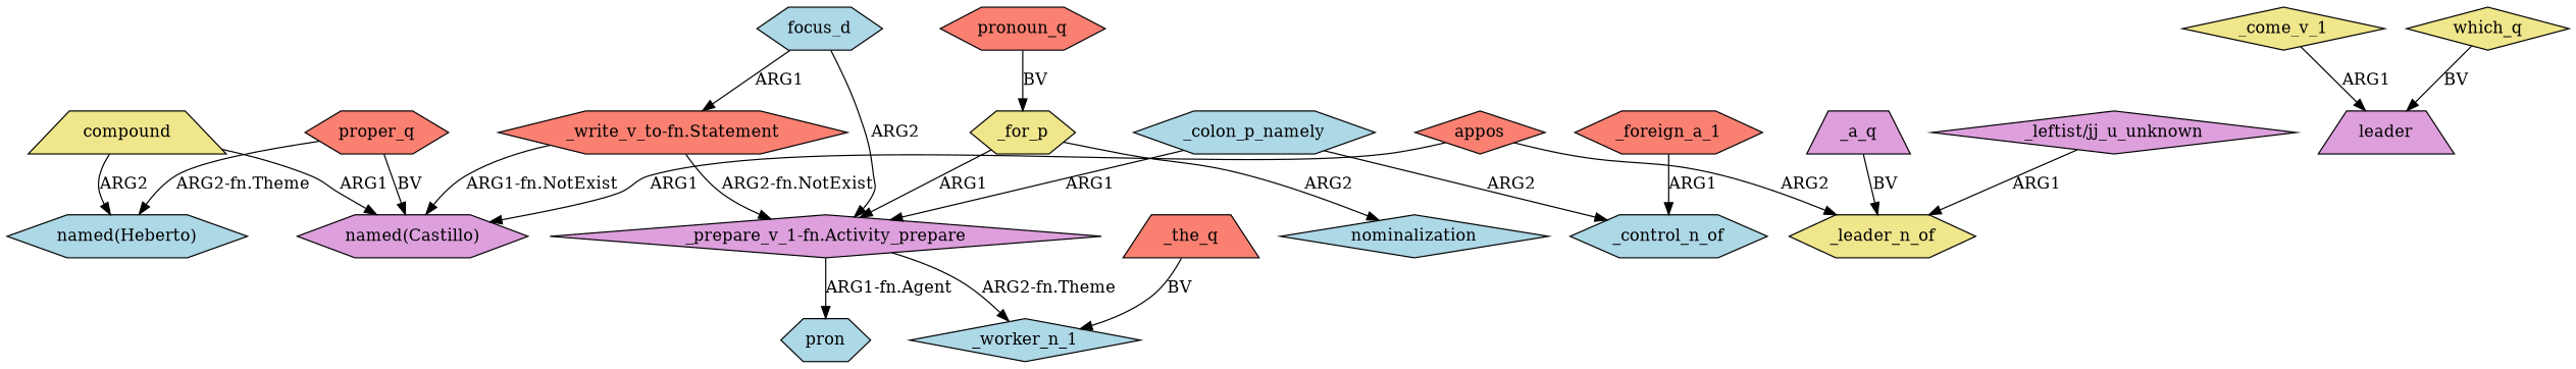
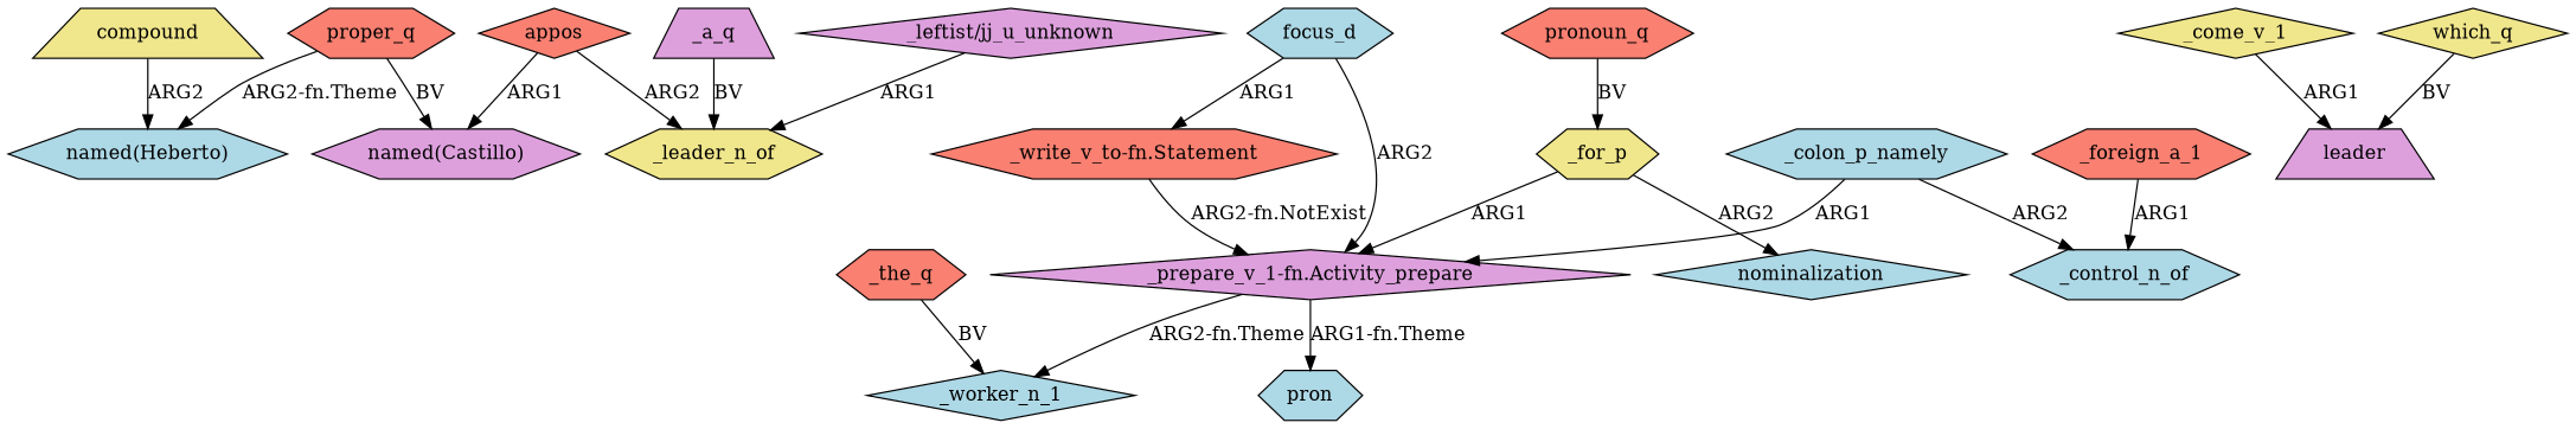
  digraph {
    node [fillcolor=lightblue shape=hexagon style=filled]
    proper_q [fillcolor=salmon]
    "named(Heberto)"
    "named(Castillo)" [fillcolor=plum]
-   _the_q [fillcolor=salmon shape=trapezium]
+   _the_q [fillcolor=salmon]
    _worker_n_1 [shape=diamond]
    _control_n_of
    nominalization [shape=diamond]
    _a_q [fillcolor=plum shape=trapezium]
    _leader_n_of [fillcolor=khaki]
    "_write_v_to-fn.Statement" [fillcolor=salmon]
    "_prepare_v_1-fn.Activity_prepare" [fillcolor=plum shape=diamond]
    pron
    _for_p [fillcolor=khaki]
    _come_v_1 [fillcolor=khaki shape=diamond]
    n15 [fillcolor=plum label=leader shape=trapezium]
    focus_d
    pronoun_q [fillcolor=salmon]
    "_leftist/jj_u_unknown" [fillcolor=plum shape=diamond]
    _colon_p_namely
    compound [fillcolor=khaki shape=trapezium]
    appos [fillcolor=salmon shape=diamond]
    _foreign_a_1 [fillcolor=salmon]
    which_q [fillcolor=khaki shape=diamond]
    proper_q -> "named(Heberto)" [label="ARG2-fn.Theme"]
    proper_q -> "named(Castillo)" [label=BV]
    _the_q -> _worker_n_1 [label=BV]
    _a_q -> _leader_n_of [label=BV]
-   "_write_v_to-fn.Statement" -> "named(Castillo)" [label="ARG1-fn.NotExist"]
    "_write_v_to-fn.Statement" -> "_prepare_v_1-fn.Activity_prepare" [label="ARG2-fn.NotExist"]
    "_prepare_v_1-fn.Activity_prepare" -> _worker_n_1 [label="ARG2-fn.Theme"]
-   "_prepare_v_1-fn.Activity_prepare" -> pron [label="ARG1-fn.Agent"]
+   "_prepare_v_1-fn.Activity_prepare" -> pron [label="ARG1-fn.Theme"]
    _for_p -> nominalization [label=ARG2]
    _for_p -> "_prepare_v_1-fn.Activity_prepare" [label=ARG1]
    _come_v_1 -> n15 [label=ARG1]
    focus_d -> "_write_v_to-fn.Statement" [label=ARG1]
    focus_d -> "_prepare_v_1-fn.Activity_prepare" [label=ARG2]
    pronoun_q -> _for_p [label=BV]
    "_leftist/jj_u_unknown" -> _leader_n_of [label=ARG1]
    _colon_p_namely -> _control_n_of [label=ARG2]
    _colon_p_namely -> "_prepare_v_1-fn.Activity_prepare" [label=ARG1]
    compound -> "named(Heberto)" [label=ARG2]
-   compound -> "named(Castillo)" [label=ARG1]
    appos -> "named(Castillo)" [label=ARG1]
    appos -> _leader_n_of [label=ARG2]
    _foreign_a_1 -> _control_n_of [label=ARG1]
    which_q -> n15 [label=BV]
  }
